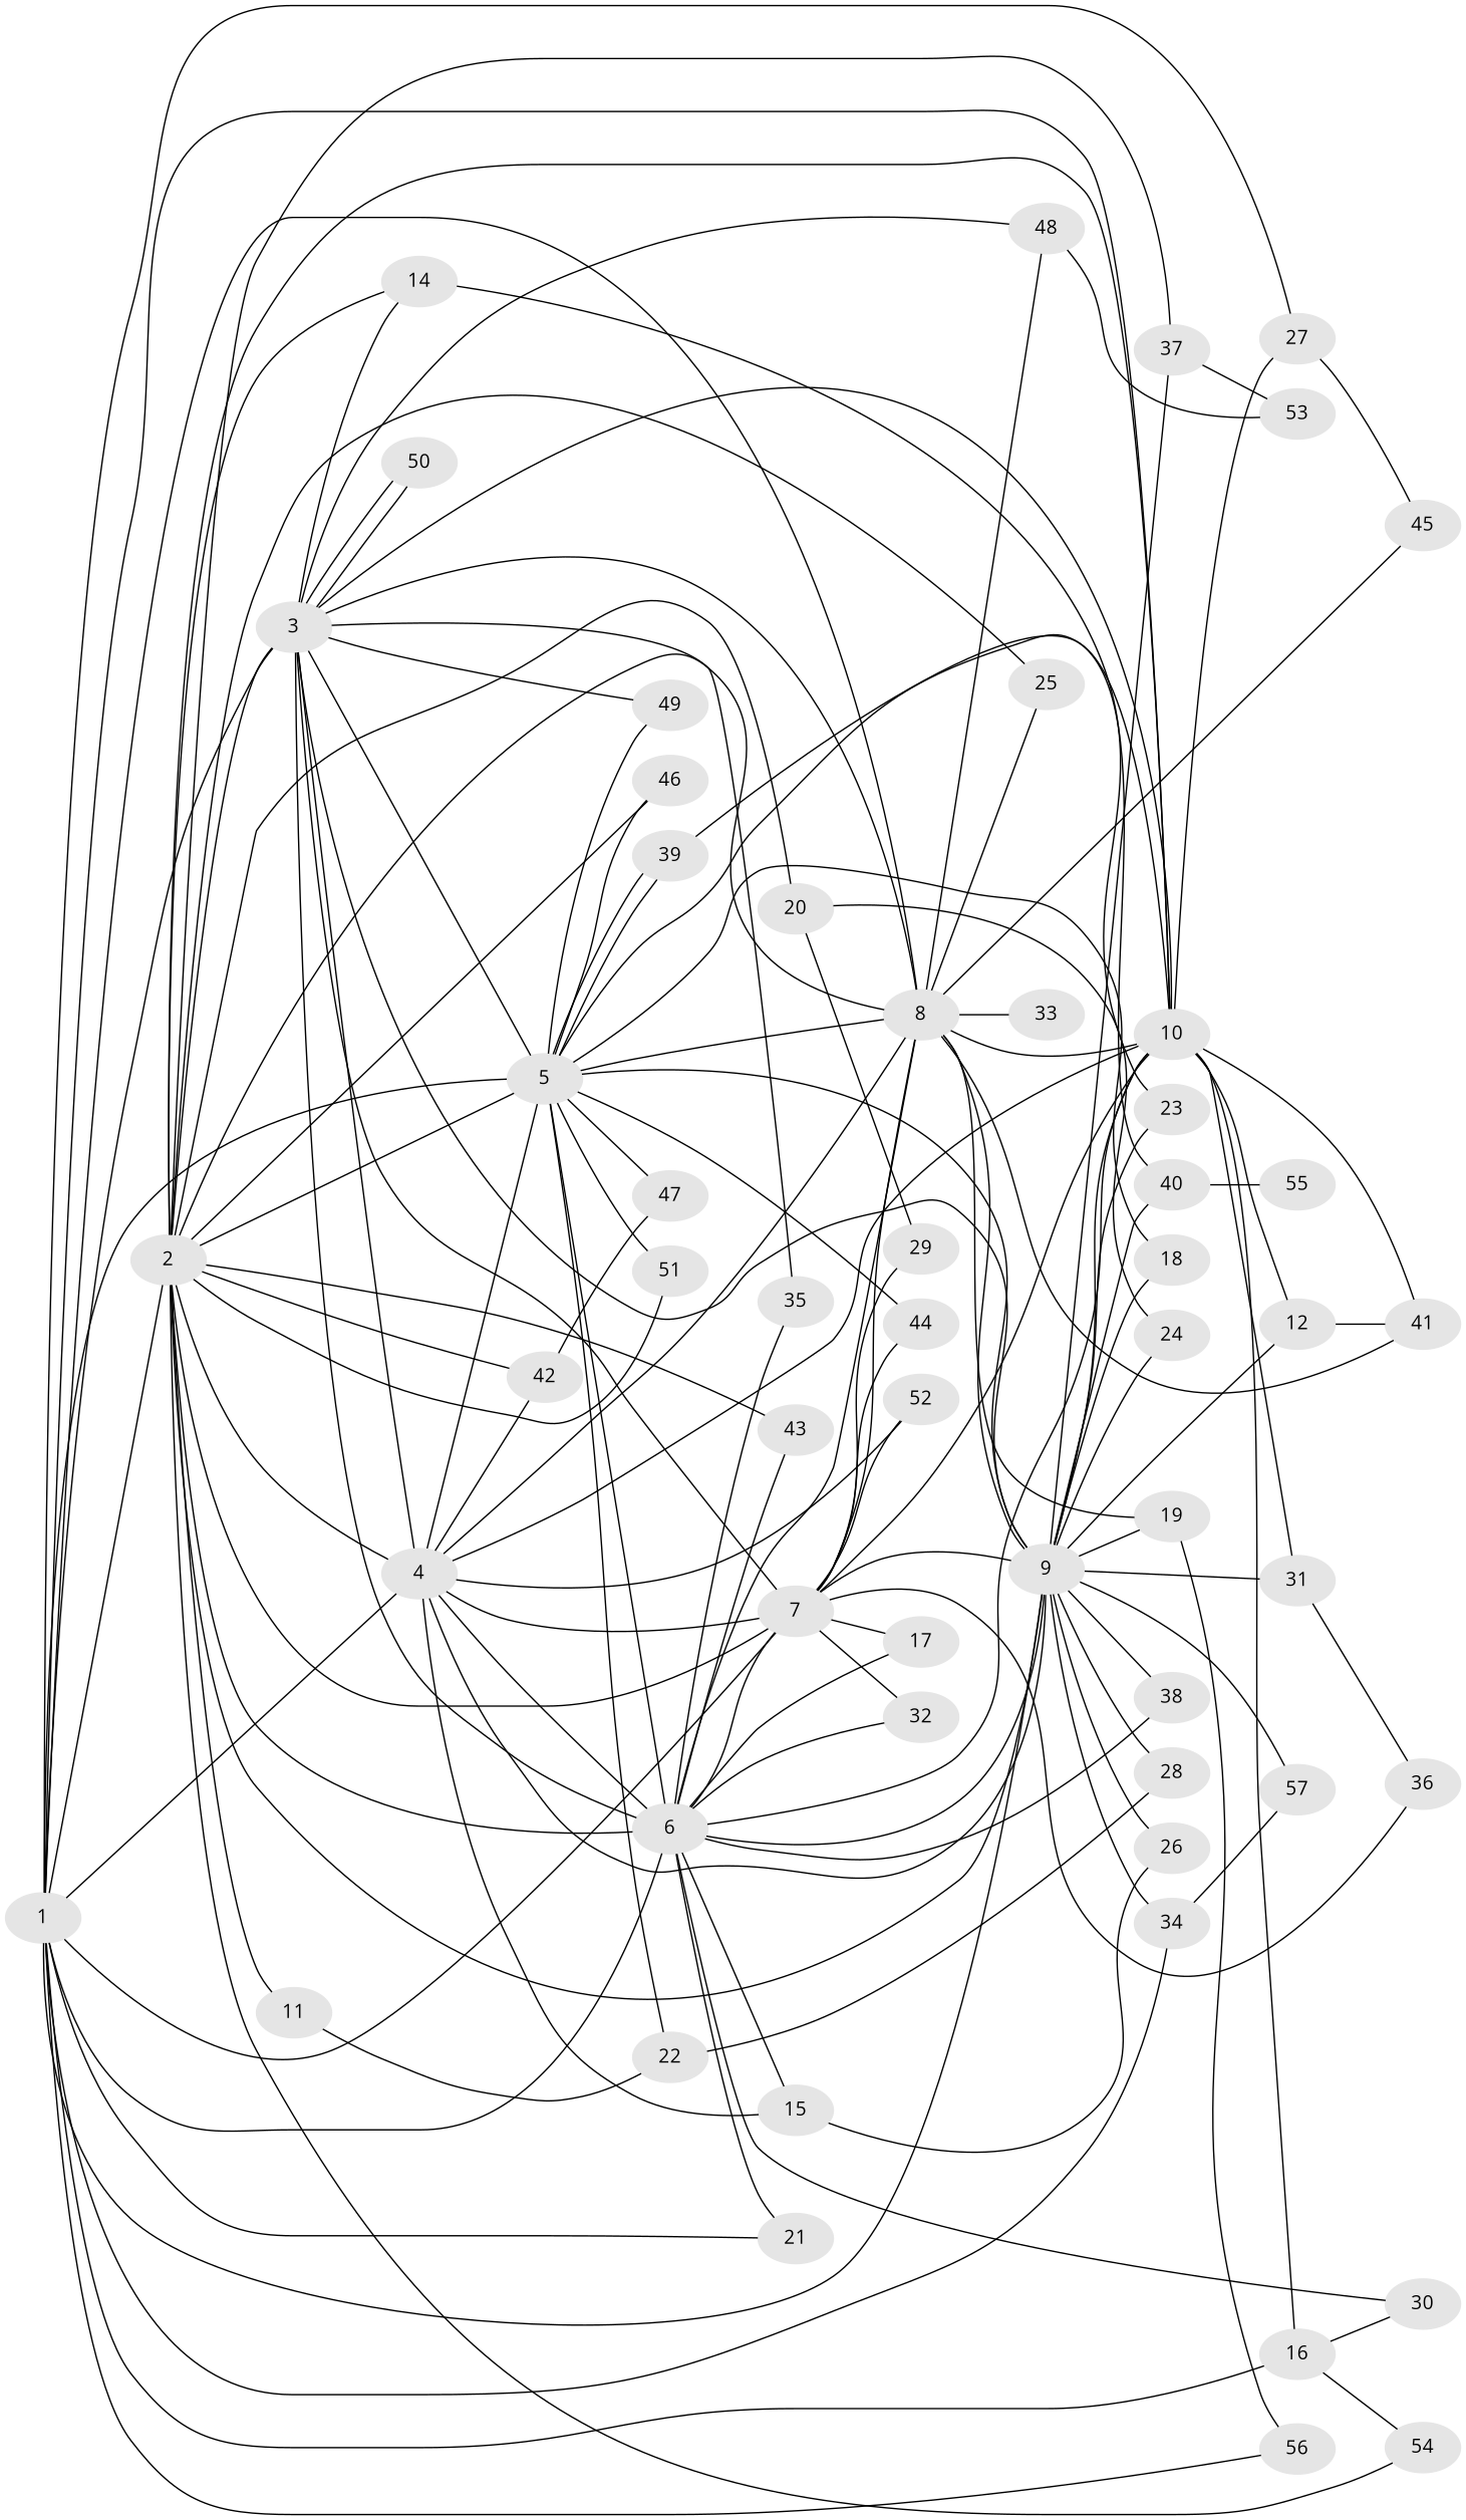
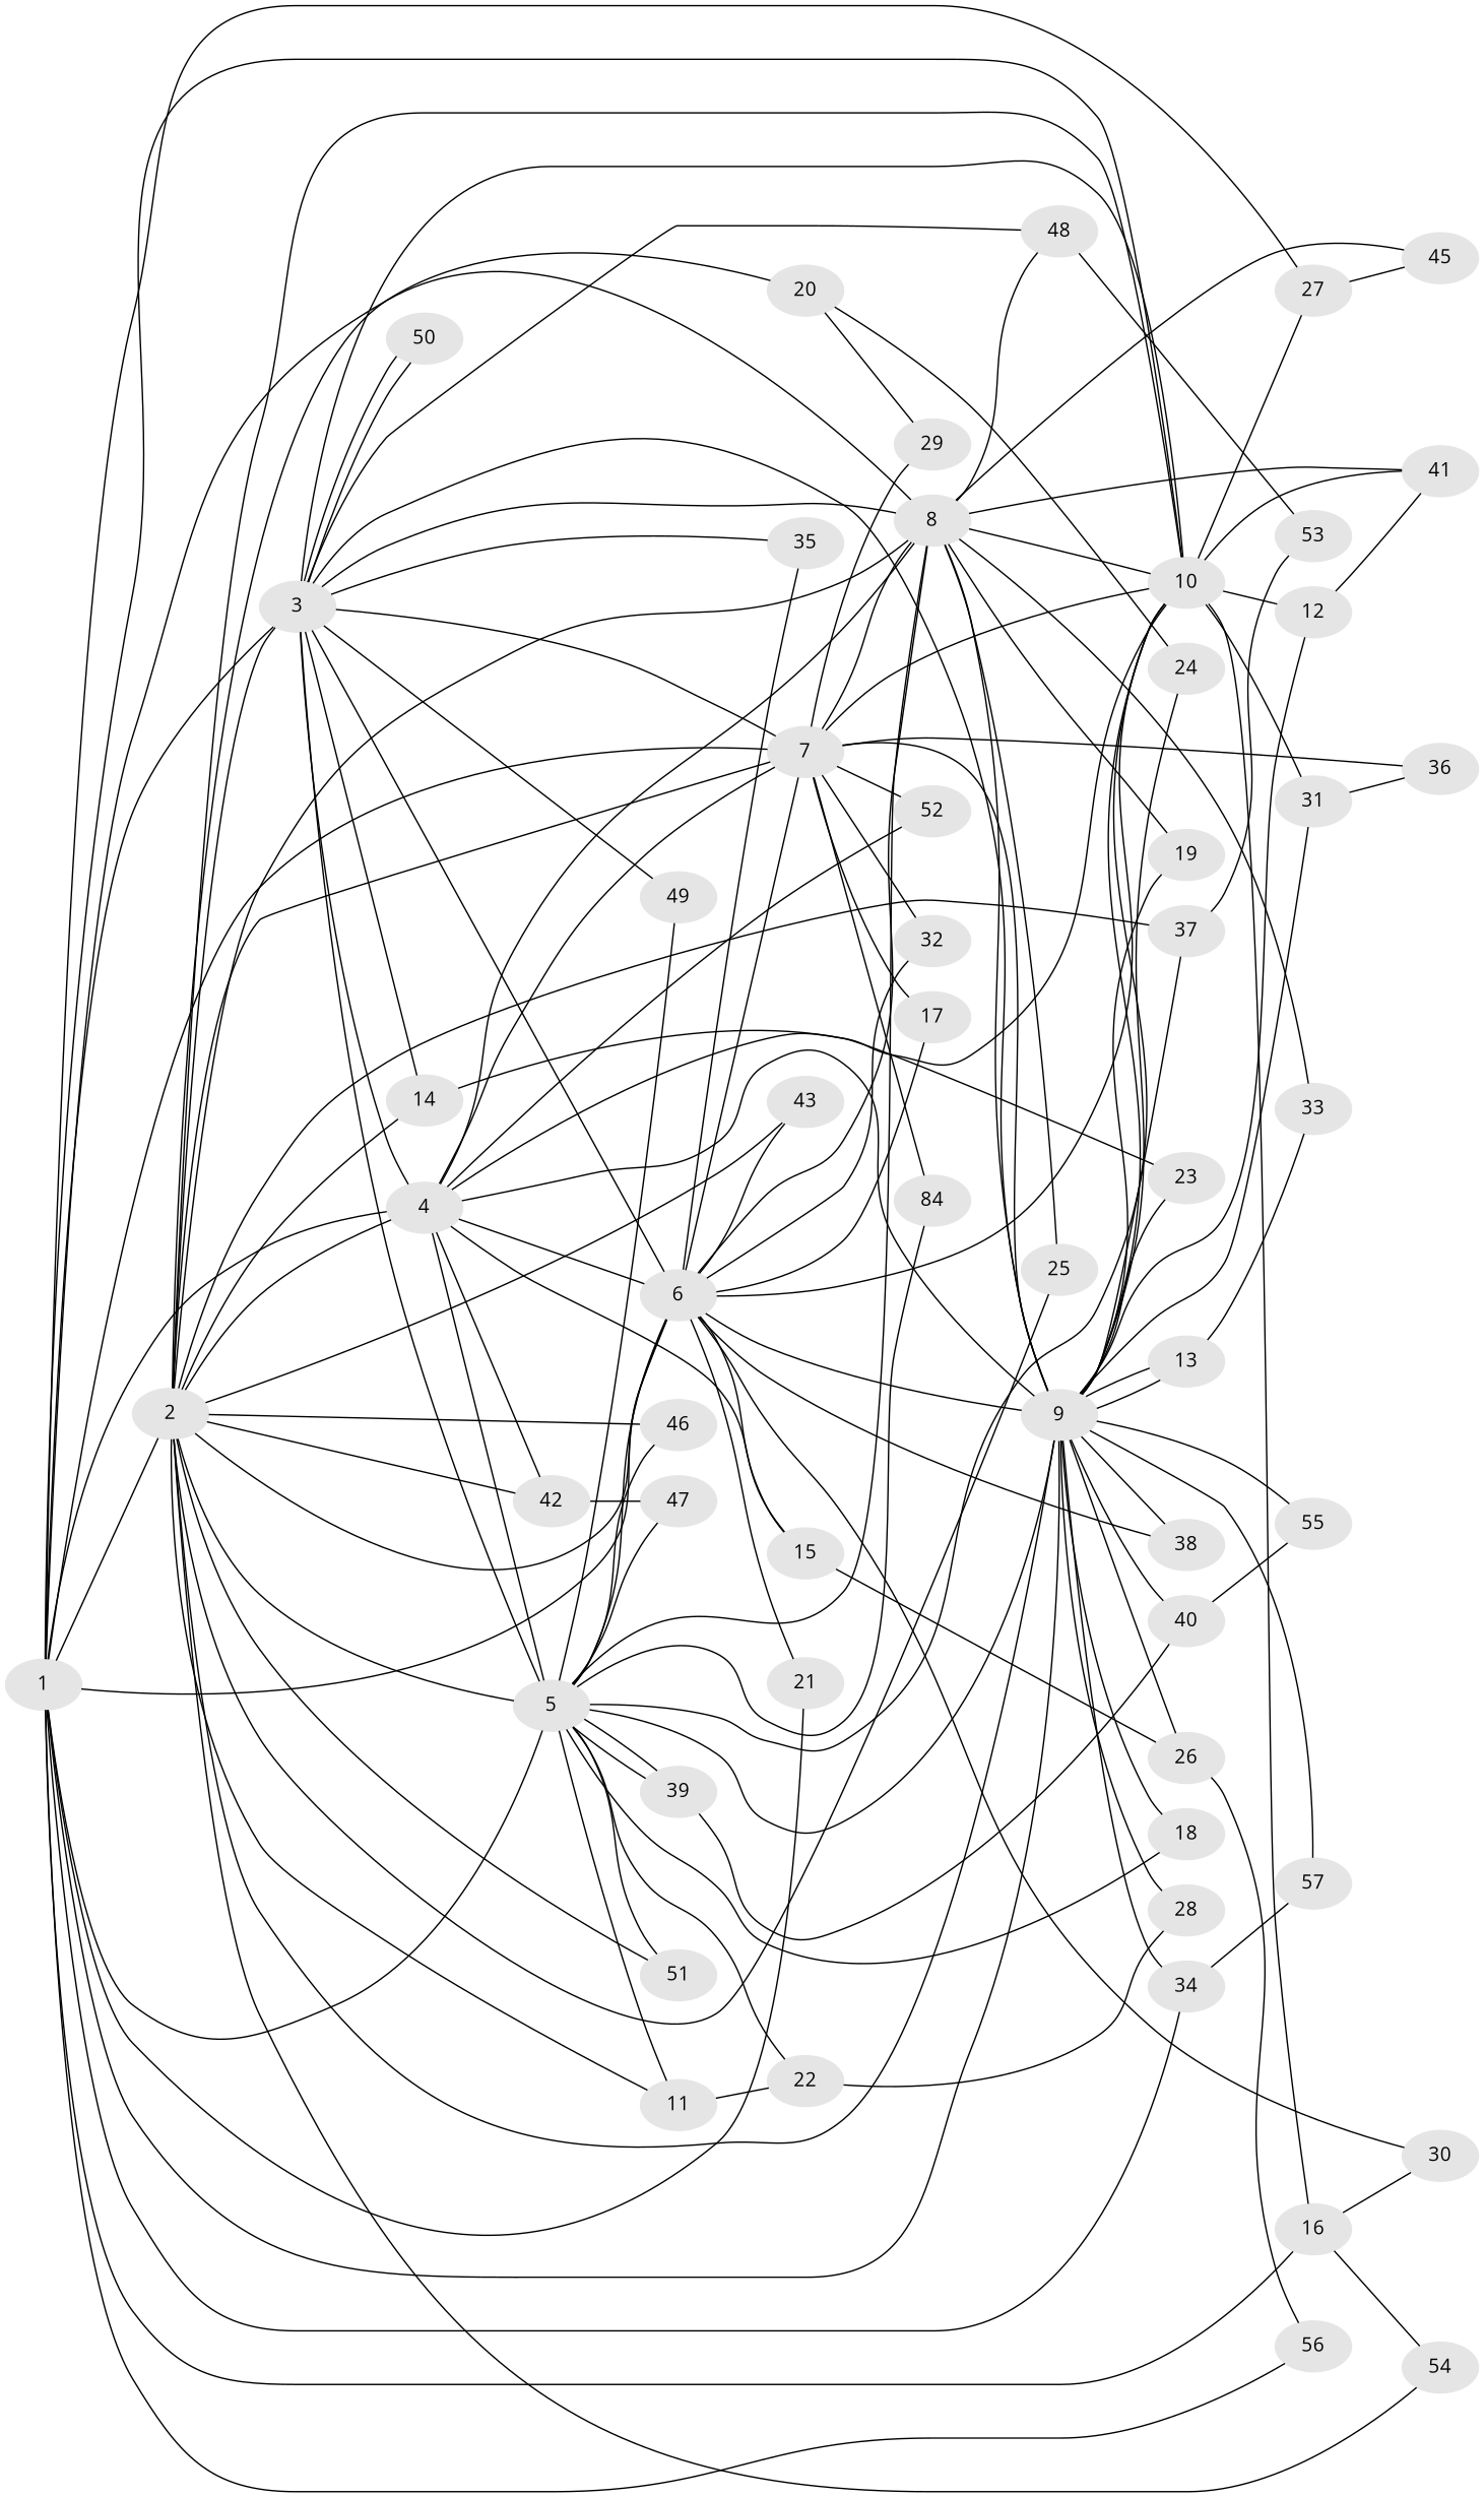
  graph {
    fontname="Open Sans"
    rankdir=LR
    node [color=gray90 fontname="Open Sans" style=filled]
    edge [fontname="Open Sans"]
    1
    2
    3
    4
    5
    6
    7
    8
    9
    10
    16
    21
    27
    34
    56
    11
    14
    20
    25
    37
    42
    43
    46
    51
    54
    35
    48
    49
    50
    15
    52
    18
    22
    39
-   44
+   44 [label=84]
    47
    17
    30
    32
    38
    29
    36
    19
    33
    41
    45
    12
+   13
    23
    24
    26
    28
    31
    40
    55
    57
    53
    1 -- 2
    1 -- 3
    1 -- 4
    1 -- 5
    1 -- 6
    1 -- 7
    1 -- 8
    1 -- 9
    1 -- 10
    1 -- 16
    1 -- 21
    1 -- 27
    1 -- 34
    1 -- 56
    2 -- 3
    2 -- 4
    2 -- 5
    2 -- 6
    2 -- 7
    2 -- 8
    2 -- 9
    2 -- 10
    2 -- 11
    2 -- 14
    2 -- 20
    2 -- 25
    2 -- 37
    2 -- 42
    2 -- 43
    2 -- 46
    2 -- 51
    2 -- 54
    3 -- 4
    3 -- 5
    3 -- 6
    3 -- 7
    3 -- 8
    3 -- 9
    3 -- 10
    3 -- 14
    3 -- 35
    3 -- 48
    3 -- 49
    3 -- 50
    3 -- 50
    4 -- 5
    4 -- 6
    4 -- 7
    4 -- 8
    4 -- 9
    4 -- 10
    4 -- 42
    4 -- 15
    4 -- 52
    5 -- 6
    5 -- 8
    5 -- 9
    5 -- 10
+   5 -- 11
    5 -- 46
    5 -- 51
    5 -- 49
    5 -- 18
    5 -- 22
    5 -- 39
    5 -- 39
    5 -- 44
    5 -- 47
    6 -- 7
    6 -- 8
    6 -- 9
    6 -- 10
    6 -- 21
    6 -- 43
    6 -- 35
    6 -- 15
    6 -- 17
    6 -- 30
    6 -- 32
    6 -- 38
    7 -- 8
    7 -- 9
    7 -- 10
    7 -- 52
    7 -- 44
    7 -- 17
    7 -- 32
    7 -- 29
    7 -- 36
    8 -- 9
    8 -- 10
    8 -- 25
    8 -- 48
    8 -- 19
    8 -- 33
    8 -- 41
    8 -- 45
    9 -- 10
    9 -- 34
    9 -- 37
    9 -- 18
    9 -- 38
    9 -- 19
    9 -- 12
+   9 -- 13
+   9 -- 13
    9 -- 23
    9 -- 24
    9 -- 26
    9 -- 28
    9 -- 31
    9 -- 40
+   9 -- 55
    9 -- 57
    10 -- 16
    10 -- 27
    10 -- 41
    10 -- 12
    10 -- 31
    16 -- 54
    16 -- 30
    27 -- 45
    34 -- 57
    11 -- 22
    14 -- 23
    20 -- 29
    20 -- 24
    37 -- 53
    42 -- 47
    48 -- 53
    15 -- 26
    22 -- 28
    39 -- 40
-   19 -- 56
+   26 -- 56
    12 -- 41
+   13 -- 33
    31 -- 36
    40 -- 55
  }
